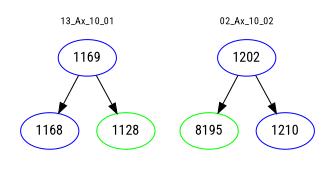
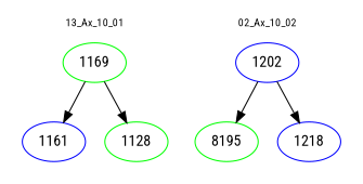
  digraph {
    fontname="Roboto Condensed"
    node [color=blue fontname="Roboto Condensed"]
    edge [color=black fontname="Roboto Condensed"]
-   n1 [label=1169]
-   n2 [label=1168]
+   n1 [color=green label=1169]
+   n2 [label=1161]
    n3 [color=green label=1128]
    n4 [label=1202]
    n5 [color=green label=8195]
-   n6 [label=1210]
+   n6 [label=1218]
    subgraph cluster_1 {
      color=white
      fontsize=10
      label="13_Ax_10_01"
      n1
      n2
      n3
    }
    subgraph cluster_2 {
      color=white
      fontsize=10
      label="02_Ax_10_02"
      n4
      n5
      n6
    }
    n1 -> n2
    n1 -> n3
    n4 -> n5
    n4 -> n6
  }
